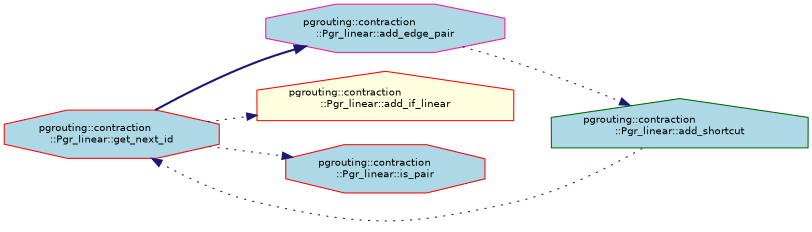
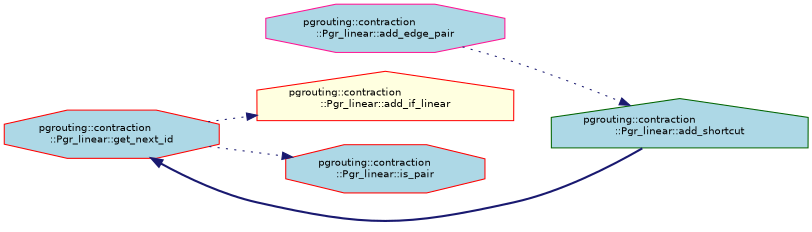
  digraph {
    rankdir=LR
    node [color=red fillcolor=lightblue fontname=Helvetica fontsize=10 shape=octagon style=filled]
    edge [color=midnightblue fontname=Helvetica fontsize=10 labelfontname=Helvetica labelfontsize=10 style=dotted]
    n1 [fontcolor=black height=0.2 label="pgrouting::contraction\l::Pgr_linear::get_next_id" width=0.4]
    n2 [color=deeppink height=0.2 label="pgrouting::contraction\l::Pgr_linear::add_edge_pair" width=0.4]
    n3 [fillcolor=lightyellow height=0.2 label="pgrouting::contraction\l::Pgr_linear::add_if_linear" shape=house width=0.4]
    n4 [height=0.2 label="pgrouting::contraction\l::Pgr_linear::is_pair" width=0.4]
    n5 [color=darkgreen height=0.2 label="pgrouting::contraction\l::Pgr_linear::add_shortcut" shape=house width=0.4]
-   n1 -> n2 [style=bold]
    n1 -> n3
    n1 -> n4
    n2 -> n5
-   n5 -> n1
+   n5 -> n1 [style=bold]
  }
